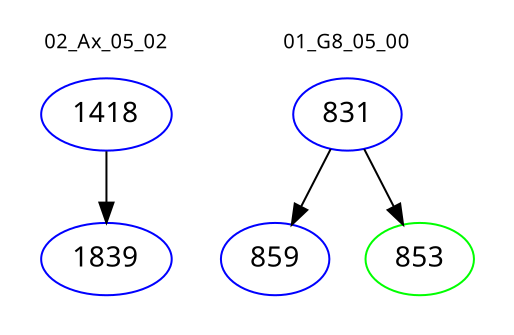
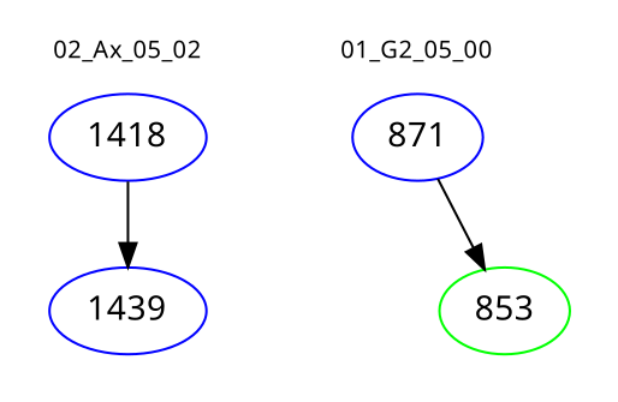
  digraph {
    fontname="Noto Sans"
    node [color=blue fontname="Noto Sans"]
    edge [color=black fontname="Noto Sans"]
    n1 [label=1418]
-   n2 [label=1839]
-   n3 [label=831]
-   n4 [label=859]
+   n2 [label=1439]
+   n3 [label=871]
    n5 [color=green label=853]
    subgraph cluster_1 {
      color=white
      fontsize=10
      label="02_Ax_05_02"
      n1
      n2
    }
    subgraph cluster_2 {
      color=white
      fontsize=10
-     label="01_G8_05_00"
+     label="01_G2_05_00"
      n3
-     n4
      n5
    }
    n1 -> n2
-   n3 -> n4
    n3 -> n5
  }
